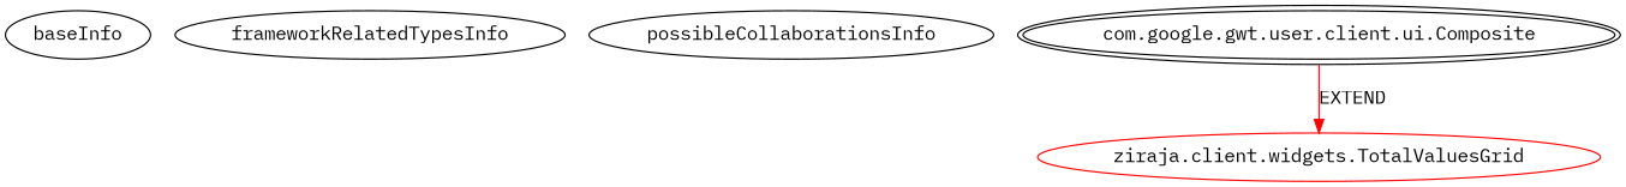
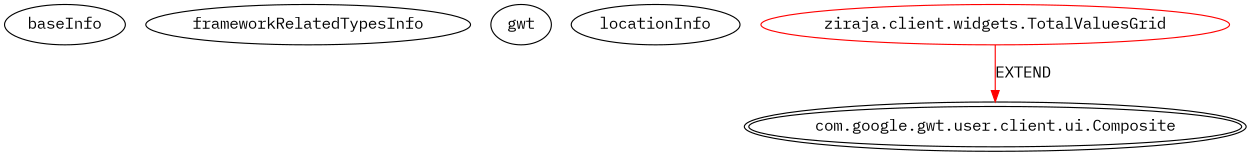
  digraph {
    fontname="IBM Plex Mono"
    node [fontname="IBM Plex Mono"]
    baseInfo [category=extension_graph graphId=429 isAnonymous=false possibleRelation=false]
    frameworkRelatedTypesInfo [0="com.google.gwt.user.client.ui.Composite"]
-   possibleCollaborationsInfo
+   possibleCollaborationsInfo [label=gwt]
+   locationInfo [contextSignature=TotalValuesGrid filePath="/Tok-Ziraja222/Ziraja222-master/src/ziraja/client/widgets/TotalValuesGrid.java" graphId=429 projectName="Tok-Ziraja222"]
    n5 [color=red isFrameworkType=false label="ziraja.client.widgets.TotalValuesGrid" vertexType=ROOT_CLIENT_CLASS_DECLARATION]
    n6 [isFrameworkType=true label="com.google.gwt.user.client.ui.Composite" peripheries=2 vertexType=FRAMEWORK_CLASS_TYPE]
-   n6 -> n5 [color=red label=EXTEND fontname="IBM Plex Mono"]
+   n5 -> n6 [color=red label=EXTEND fontname="IBM Plex Mono"]
  }
